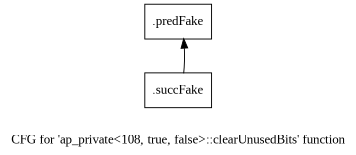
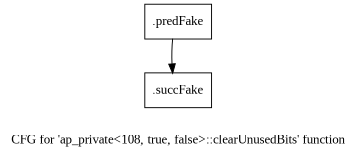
  digraph {
    label="CFG for 'ap_private\<108, true, false\>::clearUnusedBits' function"
    fontname="Liberation Serif"
    node [shape=record fontname="Liberation Serif"]
    n1 [label="{.predFake}"]
    n2 [filename="/mnt/xilinx/Vitis_HLS/2021.2/include/etc/ap_private.h" label="{.succFake}" linenumber=3546]
-   n2 -> n1 [execusionnum=48 filename="/mnt/xilinx/Vitis_HLS/2021.2/include/etc/ap_private.h" fontname="Liberation Serif"]
+   n1 -> n2 [execusionnum=48 filename="/mnt/xilinx/Vitis_HLS/2021.2/include/etc/ap_private.h" fontname="Liberation Serif"]
  }
